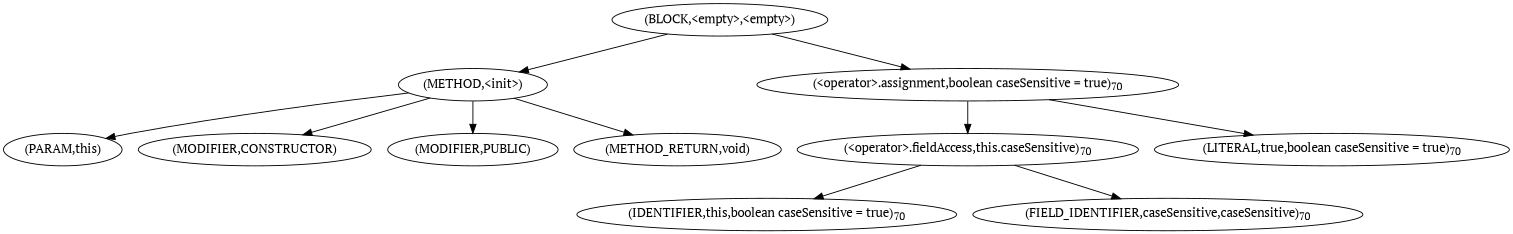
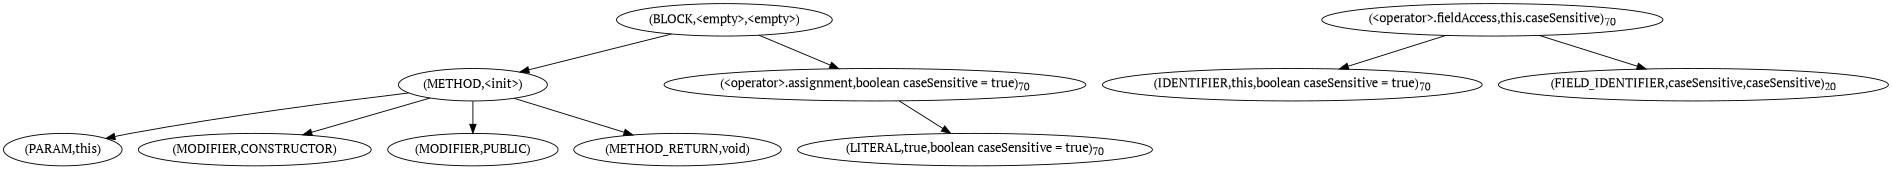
  digraph {
    fontname="PT Serif"
    node [fontname="PT Serif"]
    edge [fontname="PT Serif"]
    n1 [label=<(METHOD,&lt;init&gt;)>]
    n2 [label=<(PARAM,this)>]
    n3 [label=<(MODIFIER,CONSTRUCTOR)>]
    n4 [label=<(MODIFIER,PUBLIC)>]
    n5 [label=<(METHOD_RETURN,void)>]
    n6 [label=<(BLOCK,&lt;empty&gt;,&lt;empty&gt;)>]
    n7 [label=<(&lt;operator&gt;.assignment,boolean caseSensitive = true)<SUB>70</SUB>>]
    n8 [label=<(&lt;operator&gt;.fieldAccess,this.caseSensitive)<SUB>70</SUB>>]
    n9 [label=<(LITERAL,true,boolean caseSensitive = true)<SUB>70</SUB>>]
    n10 [label=<(IDENTIFIER,this,boolean caseSensitive = true)<SUB>70</SUB>>]
-   n11 [label=<(FIELD_IDENTIFIER,caseSensitive,caseSensitive)<SUB>70</SUB>>]
+   n11 [label=<(FIELD_IDENTIFIER,caseSensitive,caseSensitive)<SUB>20</SUB>>]
    n1 -> n2
    n1 -> n3
    n1 -> n4
    n1 -> n5
    n6 -> n1
    n6 -> n7
-   n7 -> n8
    n7 -> n9
    n8 -> n10
    n8 -> n11
  }
